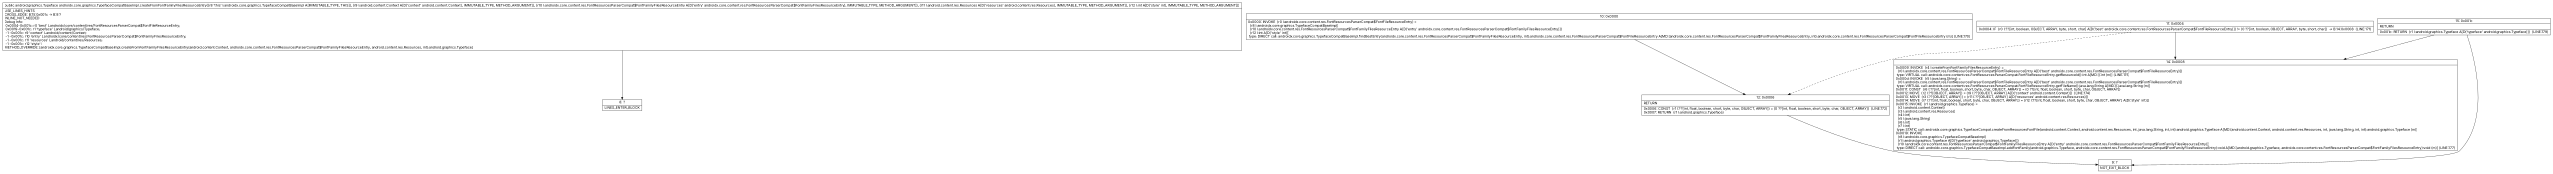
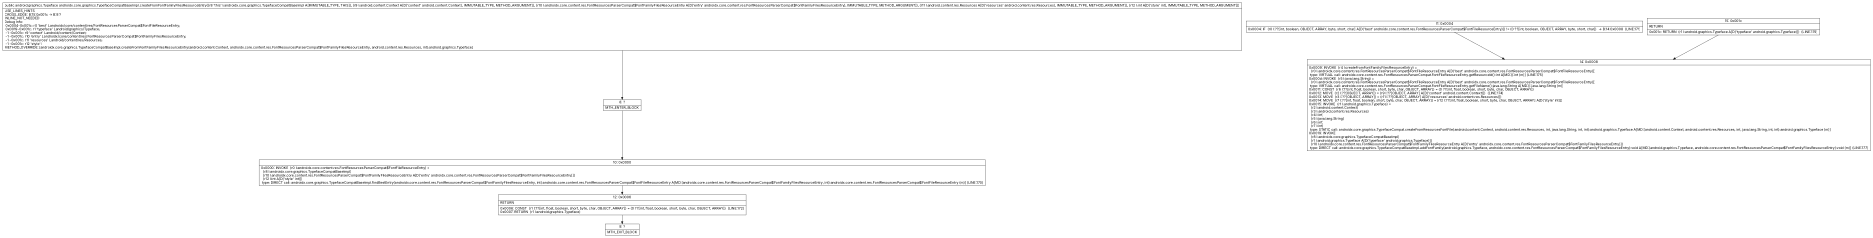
  digraph {
    fontname=Inter
    node [fontname=Inter shape=record]
    edge [fontname=Inter]
-   n1 [label="{8\:\ ?|LINES_ENTER_BLOCK\l}"]
+   n1 [label="{8\:\ ?|MTH_ENTER_BLOCK\l}"]
    n2 [label="{10\:\ 0x0000|0x0000: INVOKE  (r0 I:androidx.core.content.res.FontResourcesParserCompat$FontFileResourceEntry) = \l  (r8 I:androidx.core.graphics.TypefaceCompatBaseImpl)\l  (r10 I:androidx.core.content.res.FontResourcesParserCompat$FontFamilyFilesResourceEntry A[D('entry' androidx.core.content.res.FontResourcesParserCompat$FontFamilyFilesResourceEntry)])\l  (r12 I:int A[D('style' int)])\l type: DIRECT call: androidx.core.graphics.TypefaceCompatBaseImpl.findBestEntry(androidx.core.content.res.FontResourcesParserCompat$FontFamilyFilesResourceEntry, int):androidx.core.content.res.FontResourcesParserCompat$FontFileResourceEntry A[MD:(androidx.core.content.res.FontResourcesParserCompat$FontFamilyFilesResourceEntry, int):androidx.core.content.res.FontResourcesParserCompat$FontFileResourceEntry (m)] (LINE:170)\l}"]
    n3 [label="{12\:\ 0x0006|RETURN\l|0x0006: CONST  (r1 I:??[int, float, boolean, short, byte, char, OBJECT, ARRAY]) = (0 ??[int, float, boolean, short, byte, char, OBJECT, ARRAY])  (LINE:172)\l0x0007: RETURN  (r1 I:android.graphics.Typeface) \l}"]
    n4 [label="{11\:\ 0x0004|0x0004: IF  (r0 I:??[int, boolean, OBJECT, ARRAY, byte, short, char] A[D('best' androidx.core.content.res.FontResourcesParserCompat$FontFileResourceEntry)]) != (0 ??[int, boolean, OBJECT, ARRAY, byte, short, char])  \-\> B:14:0x0008  (LINE:171)\l}"]
    n5 [label="{14\:\ 0x0008|0x0009: INVOKE  (r4 I:createFromFontFamilyFilesResourceEntry) = \l  (r0 I:androidx.core.content.res.FontResourcesParserCompat$FontFileResourceEntry A[D('best' androidx.core.content.res.FontResourcesParserCompat$FontFileResourceEntry)])\l type: VIRTUAL call: androidx.core.content.res.FontResourcesParserCompat.FontFileResourceEntry.getResourceId():int A[MD:():int (m)] (LINE:175)\l0x000d: INVOKE  (r5 I:java.lang.String) = \l  (r0 I:androidx.core.content.res.FontResourcesParserCompat$FontFileResourceEntry A[D('best' androidx.core.content.res.FontResourcesParserCompat$FontFileResourceEntry)])\l type: VIRTUAL call: androidx.core.content.res.FontResourcesParserCompat.FontFileResourceEntry.getFileName():java.lang.String A[MD:():java.lang.String (m)]\l0x0011: CONST  (r6 I:??[int, float, boolean, short, byte, char, OBJECT, ARRAY]) = (0 ??[int, float, boolean, short, byte, char, OBJECT, ARRAY]) \l0x0012: MOVE  (r2 I:??[OBJECT, ARRAY]) = (r9 I:??[OBJECT, ARRAY] A[D('context' android.content.Context)])  (LINE:174)\l0x0013: MOVE  (r3 I:??[OBJECT, ARRAY]) = (r11 I:??[OBJECT, ARRAY] A[D('resources' android.content.res.Resources)]) \l0x0014: MOVE  (r7 I:??[int, float, boolean, short, byte, char, OBJECT, ARRAY]) = (r12 I:??[int, float, boolean, short, byte, char, OBJECT, ARRAY] A[D('style' int)]) \l0x0015: INVOKE  (r1 I:android.graphics.Typeface) = \l  (r2 I:android.content.Context)\l  (r3 I:android.content.res.Resources)\l  (r4 I:int)\l  (r5 I:java.lang.String)\l  (r6 I:int)\l  (r7 I:int)\l type: STATIC call: androidx.core.graphics.TypefaceCompat.createFromResourcesFontFile(android.content.Context, android.content.res.Resources, int, java.lang.String, int, int):android.graphics.Typeface A[MD:(android.content.Context, android.content.res.Resources, int, java.lang.String, int, int):android.graphics.Typeface (m)]\l0x0019: INVOKE  \l  (r8 I:androidx.core.graphics.TypefaceCompatBaseImpl)\l  (r1 I:android.graphics.Typeface A[D('typeface' android.graphics.Typeface)])\l  (r10 I:androidx.core.content.res.FontResourcesParserCompat$FontFamilyFilesResourceEntry A[D('entry' androidx.core.content.res.FontResourcesParserCompat$FontFamilyFilesResourceEntry)])\l type: DIRECT call: androidx.core.graphics.TypefaceCompatBaseImpl.addFontFamily(android.graphics.Typeface, androidx.core.content.res.FontResourcesParserCompat$FontFamilyFilesResourceEntry):void A[MD:(android.graphics.Typeface, androidx.core.content.res.FontResourcesParserCompat$FontFamilyFilesResourceEntry):void (m)] (LINE:177)\l}"]
-   n6 [label="{9\:\ ?|NOT_EXIT_BLOCK\l}"]
+   n6 [label="{9\:\ ?|MTH_EXIT_BLOCK\l}"]
    n7 [label="{15\:\ 0x001c|RETURN\l|0x001c: RETURN  (r1 I:android.graphics.Typeface A[D('typeface' android.graphics.Typeface)])  (LINE:179)\l}"]
    n8 [label="{public android.graphics.Typeface androidx.core.graphics.TypefaceCompatBaseImpl.createFromFontFamilyFilesResourceEntry((r8 'this' I:androidx.core.graphics.TypefaceCompatBaseImpl A[IMMUTABLE_TYPE, THIS]), (r9 I:android.content.Context A[D('context' android.content.Context), IMMUTABLE_TYPE, METHOD_ARGUMENT]), (r10 I:androidx.core.content.res.FontResourcesParserCompat$FontFamilyFilesResourceEntry A[D('entry' androidx.core.content.res.FontResourcesParserCompat$FontFamilyFilesResourceEntry), IMMUTABLE_TYPE, METHOD_ARGUMENT]), (r11 I:android.content.res.Resources A[D('resources' android.content.res.Resources), IMMUTABLE_TYPE, METHOD_ARGUMENT]), (r12 I:int A[D('style' int), IMMUTABLE_TYPE, METHOD_ARGUMENT]))  | USE_LINES_HINTS\lCROSS_EDGE: B:15:0x001c \-\> B:9:?\lINLINE_NOT_NEEDED\lDebug Info:\l  0x0004\-0x001c: r0 'best' Landroidx\/core\/content\/res\/FontResourcesParserCompat$FontFileResourceEntry;\l  0x0019\-0x001c: r1 'typeface' Landroid\/graphics\/Typeface;\l  \-1 \-0x001c: r9 'context' Landroid\/content\/Context;\l  \-1 \-0x001c: r10 'entry' Landroidx\/core\/content\/res\/FontResourcesParserCompat$FontFamilyFilesResourceEntry;\l  \-1 \-0x001c: r11 'resources' Landroid\/content\/res\/Resources;\l  \-1 \-0x001c: r12 'style' I\lMETHOD_OVERRIDE: [androidx.core.graphics.TypefaceCompatBaseImpl.createFromFontFamilyFilesResourceEntry(android.content.Context, androidx.core.content.res.FontResourcesParserCompat$FontFamilyFilesResourceEntry, android.content.res.Resources, int):android.graphics.Typeface]\l}"]
+   n1 -> n2
    n2 -> n3
    n3 -> n6
-   n4 -> n3 [style=dashed]
    n4 -> n5
    n7 -> n5
-   n7 -> n6
    n8 -> n1
  }
